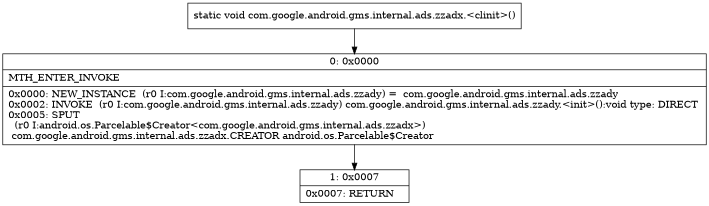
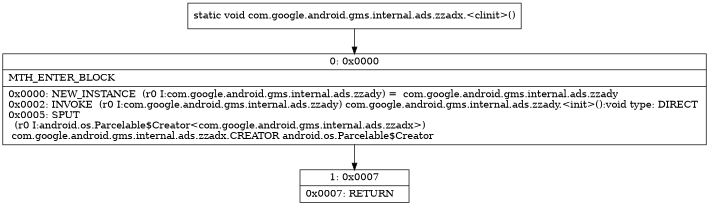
  digraph {
    node [shape=record]
-   n1 [label="{0\:\ 0x0000|MTH_ENTER_INVOKE\l|0x0000: NEW_INSTANCE  (r0 I:com.google.android.gms.internal.ads.zzady) =  com.google.android.gms.internal.ads.zzady \l0x0002: INVOKE  (r0 I:com.google.android.gms.internal.ads.zzady) com.google.android.gms.internal.ads.zzady.\<init\>():void type: DIRECT \l0x0005: SPUT  \l  (r0 I:android.os.Parcelable$Creator\<com.google.android.gms.internal.ads.zzadx\>)\l com.google.android.gms.internal.ads.zzadx.CREATOR android.os.Parcelable$Creator \l}"]
+   n1 [label="{0\:\ 0x0000|MTH_ENTER_BLOCK\l|0x0000: NEW_INSTANCE  (r0 I:com.google.android.gms.internal.ads.zzady) =  com.google.android.gms.internal.ads.zzady \l0x0002: INVOKE  (r0 I:com.google.android.gms.internal.ads.zzady) com.google.android.gms.internal.ads.zzady.\<init\>():void type: DIRECT \l0x0005: SPUT  \l  (r0 I:android.os.Parcelable$Creator\<com.google.android.gms.internal.ads.zzadx\>)\l com.google.android.gms.internal.ads.zzadx.CREATOR android.os.Parcelable$Creator \l}"]
    n2 [label="{1\:\ 0x0007|0x0007: RETURN   \l}"]
    n3 [label="{static void com.google.android.gms.internal.ads.zzadx.\<clinit\>() }"]
    n1 -> n2
    n3 -> n1
  }
